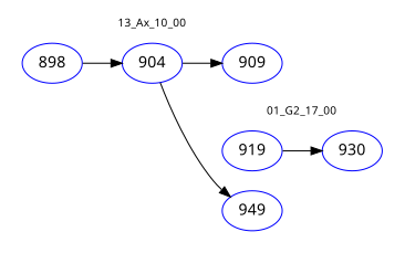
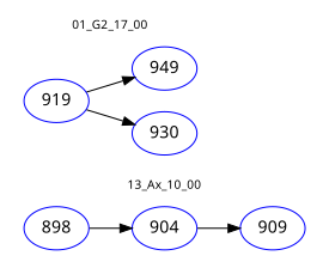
  digraph {
    fontname="Noto Sans"
    rankdir=LR
    node [color=blue fontname="Noto Sans"]
    edge [color=black fontname="Noto Sans"]
    n1 [label=898]
    n2 [label=904]
    n3 [label=909]
    n4 [label=919]
    n5 [label=930]
    n6 [label=949]
    subgraph cluster_1 {
      color=white
      fontsize=10
      label="13_Ax_10_00"
      n1
      n2
      n3
    }
    subgraph cluster_2 {
      color=white
      fontsize=10
      label="01_G2_17_00"
      n4
      n5
      n6
    }
    n1 -> n2
    n2 -> n3
    n4 -> n5
-   n2 -> n6
+   n4 -> n6
  }
